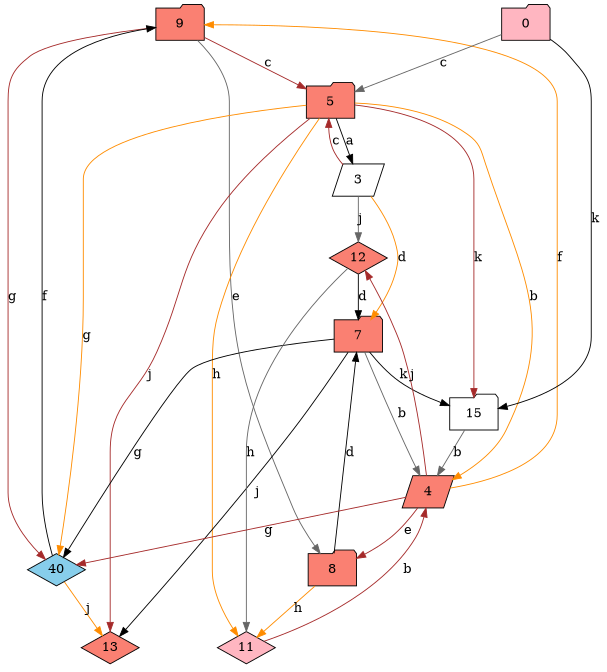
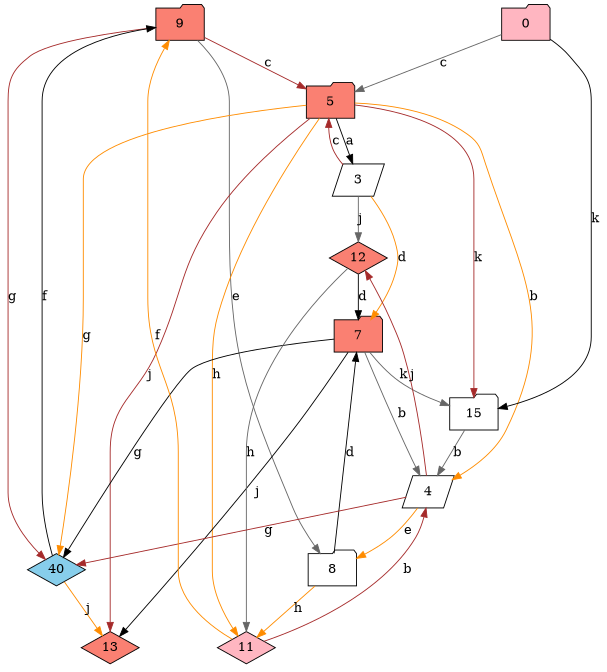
  strict digraph {
    node [fillcolor=salmon shape=folder style=filled]
    edge [color=brown]
    9
    5
-   8
+   8 [fillcolor=white]
    n4 [fillcolor=skyblue label=40 shape=diamond]
    3 [fillcolor=white shape=parallelogram]
    7
    12 [shape=diamond]
-   4 [shape=parallelogram]
+   4 [fillcolor=white shape=parallelogram]
    11 [fillcolor=lightpink shape=diamond]
    13 [shape=diamond]
    15 [fillcolor=white]
    0 [fillcolor=lightpink]
    9 -> 5 [label=c]
    9 -> 8 [color=gray40 label=e]
    9 -> n4 [label=g]
    5 -> n4 [color=darkorange label=g]
    5 -> 3 [color=black label=a]
    5 -> 4 [color=darkorange label=b]
    5 -> 11 [color=darkorange label=h]
    5 -> 13 [label=j]
    5 -> 15 [label=k]
    8 -> 7 [color=black label=d]
    8 -> 11 [color=darkorange label=h]
    n4 -> 9 [color=black label=f]
    n4 -> 13 [color=darkorange label=j]
    3 -> 5 [label=c]
    3 -> 7 [color=darkorange label=d]
    3 -> 12 [color=gray40 label=j]
    7 -> n4 [color=black label=g]
    7 -> 4 [color=gray40 label=b]
    7 -> 13 [color=black label=j]
-   7 -> 15 [color=black label=k]
+   7 -> 15 [color=gray40 label=k]
    12 -> 7 [color=black label=d]
    12 -> 11 [color=gray40 label=h]
-   4 -> 9 [color=darkorange label=f]
-   4 -> 8 [label=e]
+   11 -> 9 [color=darkorange label=f]
+   4 -> 8 [color=darkorange label=e]
    4 -> n4 [label=g]
    4 -> 12 [label=j]
    11 -> 4 [label=b]
    15 -> 4 [color=gray40 label=b]
    0 -> 5 [color=gray40 label=c]
    0 -> 15 [color=black label=k]
  }
